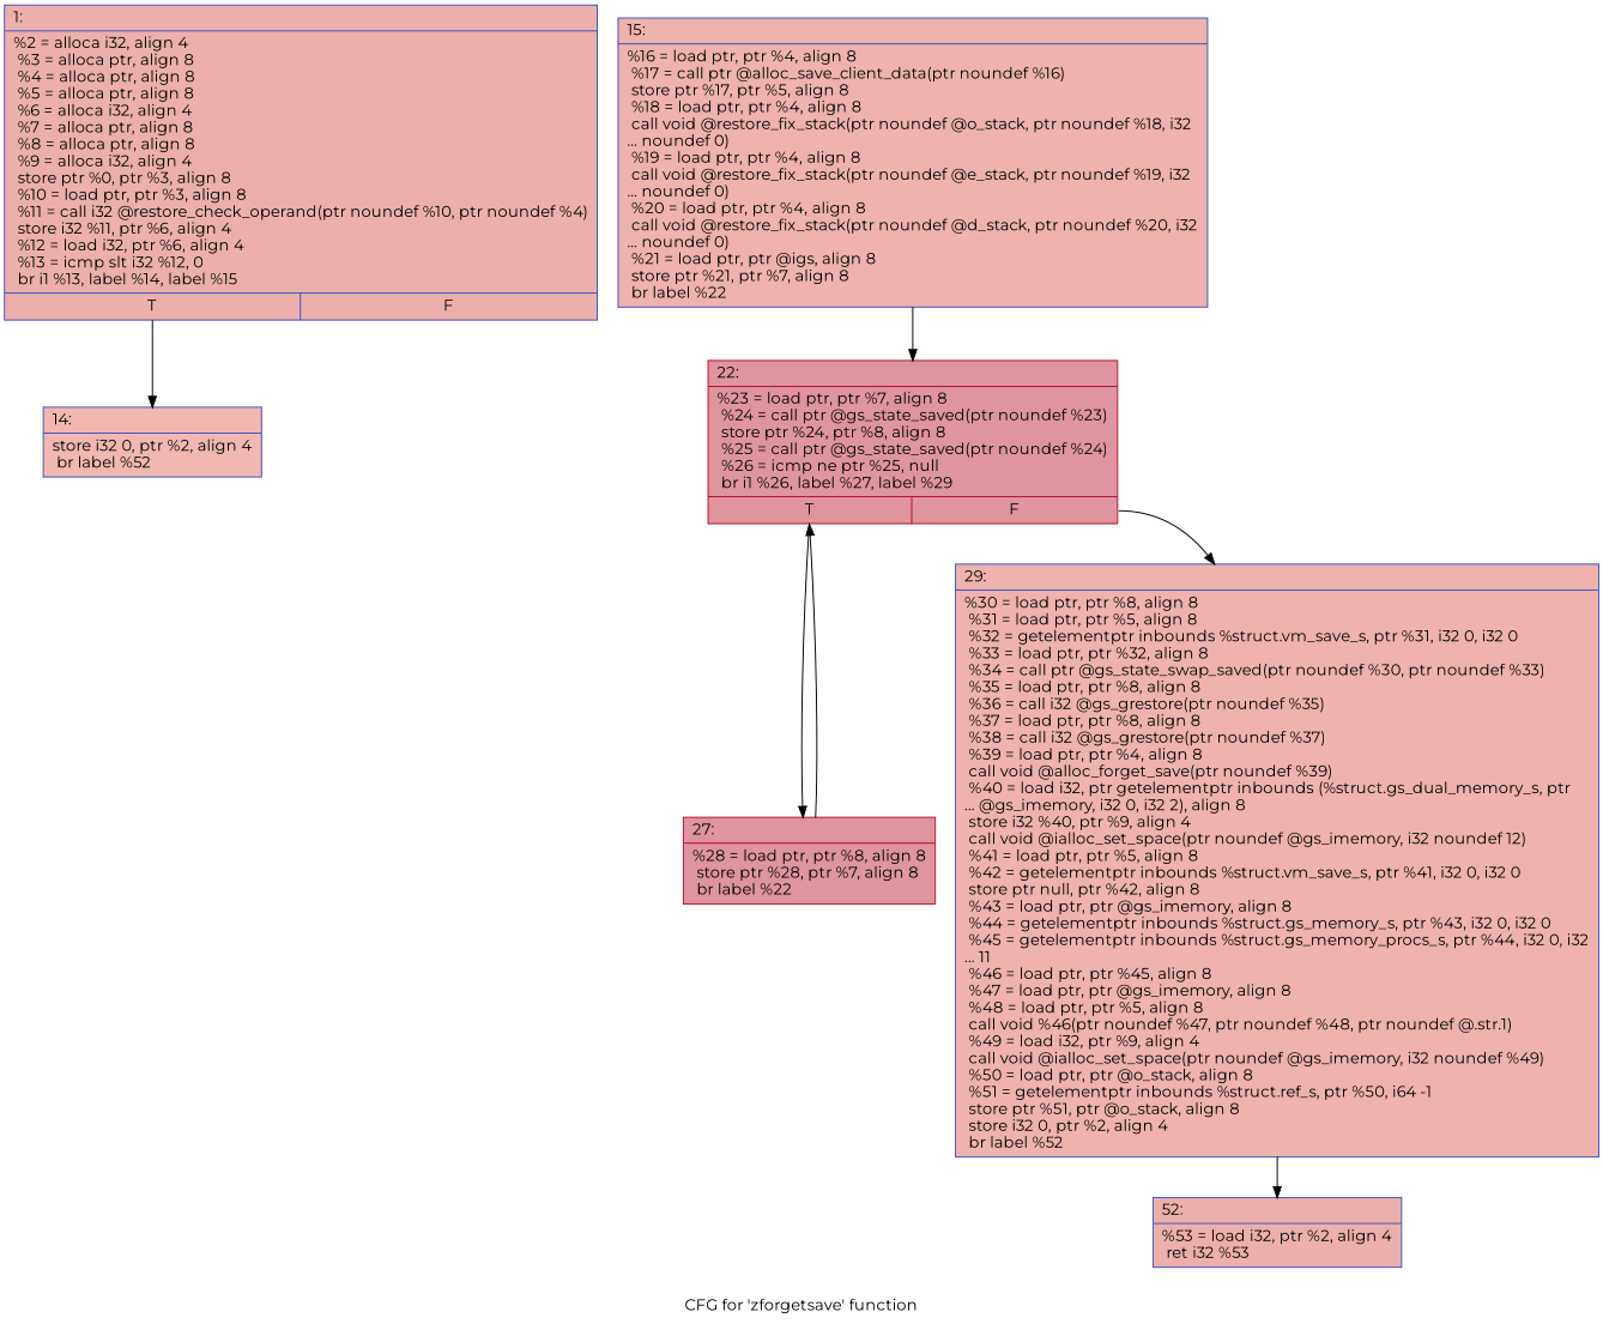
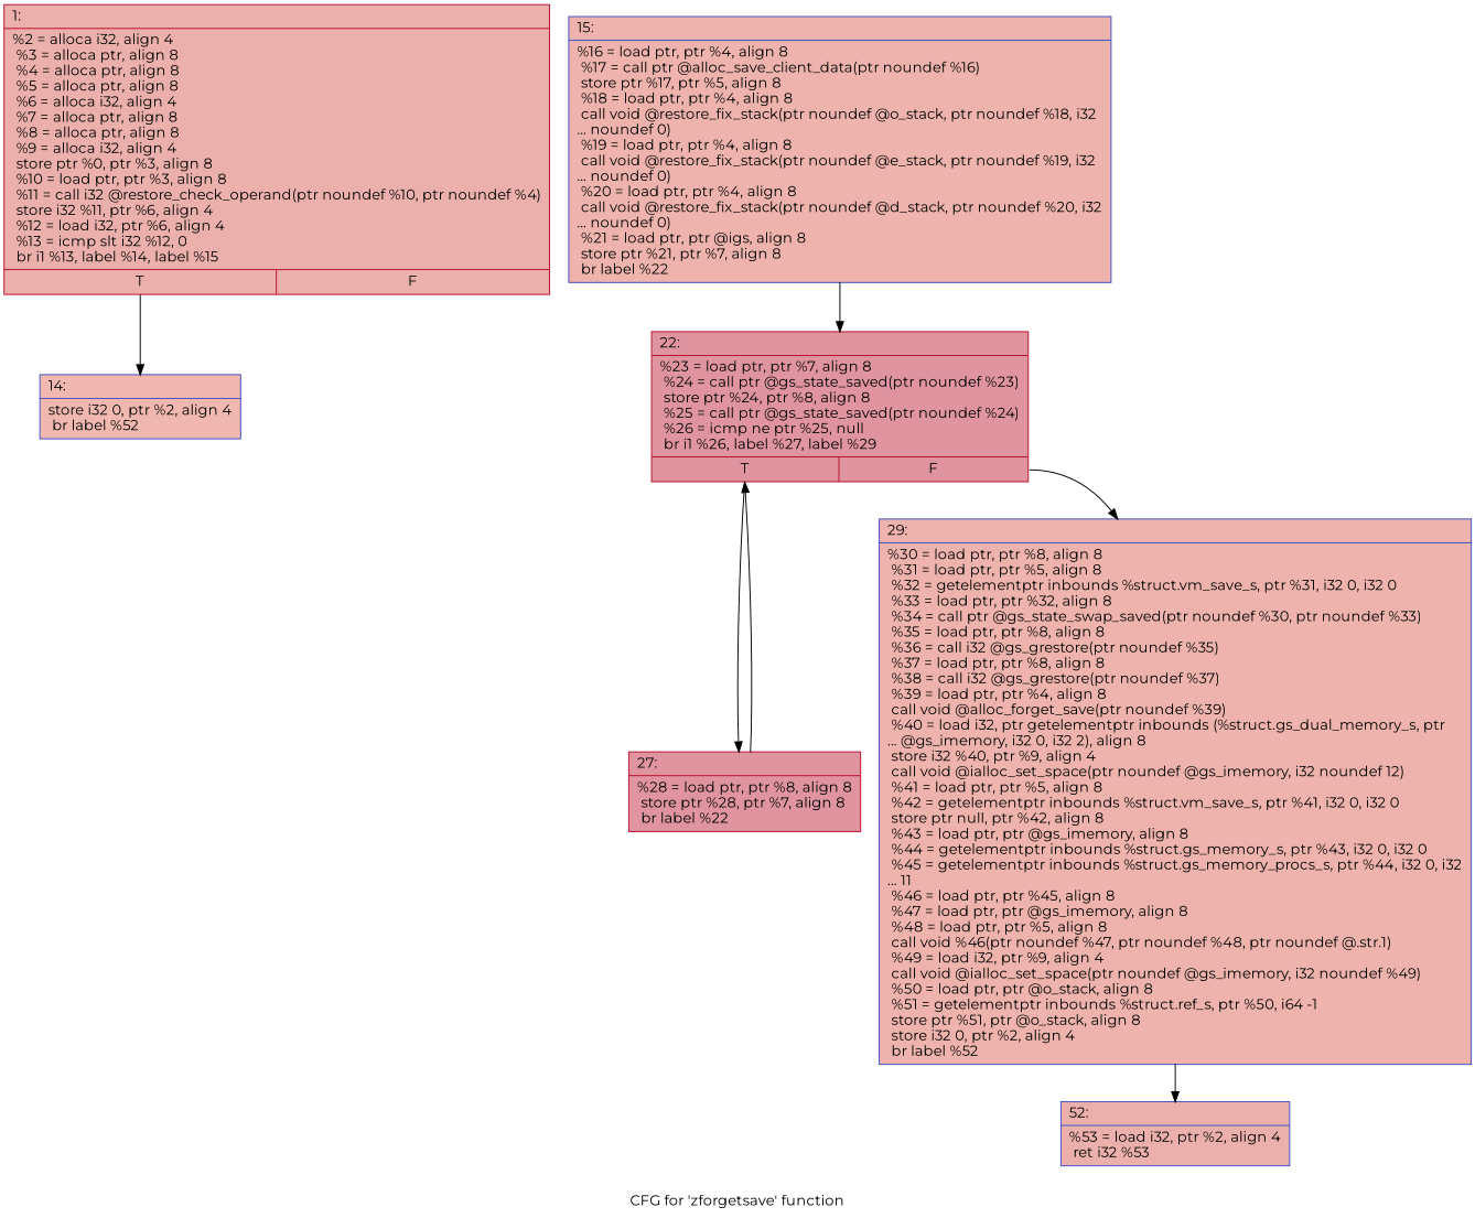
  digraph {
    fontname=Montserrat
    label="CFG for 'zforgetsave' function"
    node [color="#3d50c3ff" fillcolor="#d24b4070" fontname=Montserrat shape=record style=filled]
    edge [fontname=Montserrat]
-   n1 [label="{1:\l|  %2 = alloca i32, align 4\l  %3 = alloca ptr, align 8\l  %4 = alloca ptr, align 8\l  %5 = alloca ptr, align 8\l  %6 = alloca i32, align 4\l  %7 = alloca ptr, align 8\l  %8 = alloca ptr, align 8\l  %9 = alloca i32, align 4\l  store ptr %0, ptr %3, align 8\l  %10 = load ptr, ptr %3, align 8\l  %11 = call i32 @restore_check_operand(ptr noundef %10, ptr noundef %4)\l  store i32 %11, ptr %6, align 4\l  %12 = load i32, ptr %6, align 4\l  %13 = icmp slt i32 %12, 0\l  br i1 %13, label %14, label %15\l|{<s0>T|<s1>F}}"]
+   n1 [color="#b70d28ff" label="{1:\l|  %2 = alloca i32, align 4\l  %3 = alloca ptr, align 8\l  %4 = alloca ptr, align 8\l  %5 = alloca ptr, align 8\l  %6 = alloca i32, align 4\l  %7 = alloca ptr, align 8\l  %8 = alloca ptr, align 8\l  %9 = alloca i32, align 4\l  store ptr %0, ptr %3, align 8\l  %10 = load ptr, ptr %3, align 8\l  %11 = call i32 @restore_check_operand(ptr noundef %10, ptr noundef %4)\l  store i32 %11, ptr %6, align 4\l  %12 = load i32, ptr %6, align 4\l  %13 = icmp slt i32 %12, 0\l  br i1 %13, label %14, label %15\l|{<s0>T|<s1>F}}"]
    n2 [fillcolor="#dc5d4a70" label="{14:\l|  store i32 0, ptr %2, align 4\l  br label %52\l}"]
    n3 [fillcolor="#d6524470" label="{15:\l|  %16 = load ptr, ptr %4, align 8\l  %17 = call ptr @alloc_save_client_data(ptr noundef %16)\l  store ptr %17, ptr %5, align 8\l  %18 = load ptr, ptr %4, align 8\l  call void @restore_fix_stack(ptr noundef @o_stack, ptr noundef %18, i32\l... noundef 0)\l  %19 = load ptr, ptr %4, align 8\l  call void @restore_fix_stack(ptr noundef @e_stack, ptr noundef %19, i32\l... noundef 0)\l  %20 = load ptr, ptr %4, align 8\l  call void @restore_fix_stack(ptr noundef @d_stack, ptr noundef %20, i32\l... noundef 0)\l  %21 = load ptr, ptr @igs, align 8\l  store ptr %21, ptr %7, align 8\l  br label %22\l}"]
    n4 [color="#b70d28ff" fillcolor="#b70d2870" label="{22:\l|  %23 = load ptr, ptr %7, align 8\l  %24 = call ptr @gs_state_saved(ptr noundef %23)\l  store ptr %24, ptr %8, align 8\l  %25 = call ptr @gs_state_saved(ptr noundef %24)\l  %26 = icmp ne ptr %25, null\l  br i1 %26, label %27, label %29\l|{<s0>T|<s1>F}}"]
    n5 [label="{52:\l|  %53 = load i32, ptr %2, align 4\l  ret i32 %53\l}"]
    n6 [color="#b70d28ff" fillcolor="#b70d2870" label="{27:\l|  %28 = load ptr, ptr %8, align 8\l  store ptr %28, ptr %7, align 8\l  br label %22\l}"]
    n7 [fillcolor="#d6524470" label="{29:\l|  %30 = load ptr, ptr %8, align 8\l  %31 = load ptr, ptr %5, align 8\l  %32 = getelementptr inbounds %struct.vm_save_s, ptr %31, i32 0, i32 0\l  %33 = load ptr, ptr %32, align 8\l  %34 = call ptr @gs_state_swap_saved(ptr noundef %30, ptr noundef %33)\l  %35 = load ptr, ptr %8, align 8\l  %36 = call i32 @gs_grestore(ptr noundef %35)\l  %37 = load ptr, ptr %8, align 8\l  %38 = call i32 @gs_grestore(ptr noundef %37)\l  %39 = load ptr, ptr %4, align 8\l  call void @alloc_forget_save(ptr noundef %39)\l  %40 = load i32, ptr getelementptr inbounds (%struct.gs_dual_memory_s, ptr\l... @gs_imemory, i32 0, i32 2), align 8\l  store i32 %40, ptr %9, align 4\l  call void @ialloc_set_space(ptr noundef @gs_imemory, i32 noundef 12)\l  %41 = load ptr, ptr %5, align 8\l  %42 = getelementptr inbounds %struct.vm_save_s, ptr %41, i32 0, i32 0\l  store ptr null, ptr %42, align 8\l  %43 = load ptr, ptr @gs_imemory, align 8\l  %44 = getelementptr inbounds %struct.gs_memory_s, ptr %43, i32 0, i32 0\l  %45 = getelementptr inbounds %struct.gs_memory_procs_s, ptr %44, i32 0, i32\l... 11\l  %46 = load ptr, ptr %45, align 8\l  %47 = load ptr, ptr @gs_imemory, align 8\l  %48 = load ptr, ptr %5, align 8\l  call void %46(ptr noundef %47, ptr noundef %48, ptr noundef @.str.1)\l  %49 = load i32, ptr %9, align 4\l  call void @ialloc_set_space(ptr noundef @gs_imemory, i32 noundef %49)\l  %50 = load ptr, ptr @o_stack, align 8\l  %51 = getelementptr inbounds %struct.ref_s, ptr %50, i64 -1\l  store ptr %51, ptr @o_stack, align 8\l  store i32 0, ptr %2, align 4\l  br label %52\l}"]
    n1 -> n2 [tailport=s0]
    n3 -> n4
    n4 -> n6 [tailport=s0]
    n4 -> n7 [tailport=s1]
    n6 -> n4
    n7 -> n5
  }
